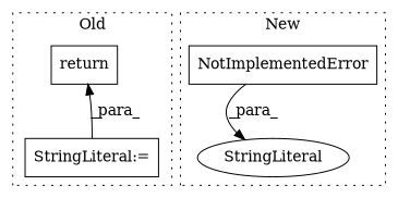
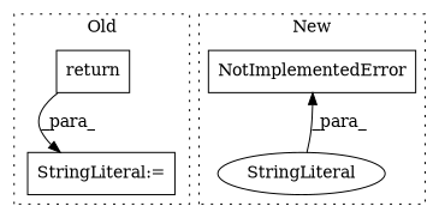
  digraph {
    node [shape=box]
    n1 [a=41 l=7 label=return s=2879]
    n2 [a=7 l=1 label="StringLiteral:=" s=2734]
    n3 [a=32 l="20,1" label=NotImplementedError s="2526,2622"]
    n4 [a=45 l=76 label=StringLiteral s=2546 shape=ellipse]
    subgraph cluster_1 {
      label=Old
      style=dotted
      n1
      n2
    }
    subgraph cluster_2 {
      label=New
      style=dotted
      n3
      n4
    }
-   n2 -> n1 [label=_para_]
-   n3 -> n4 [label=_para_]
+   n1 -> n2 [label=_para_]
+   n4 -> n3 [label=_para_]
  }
